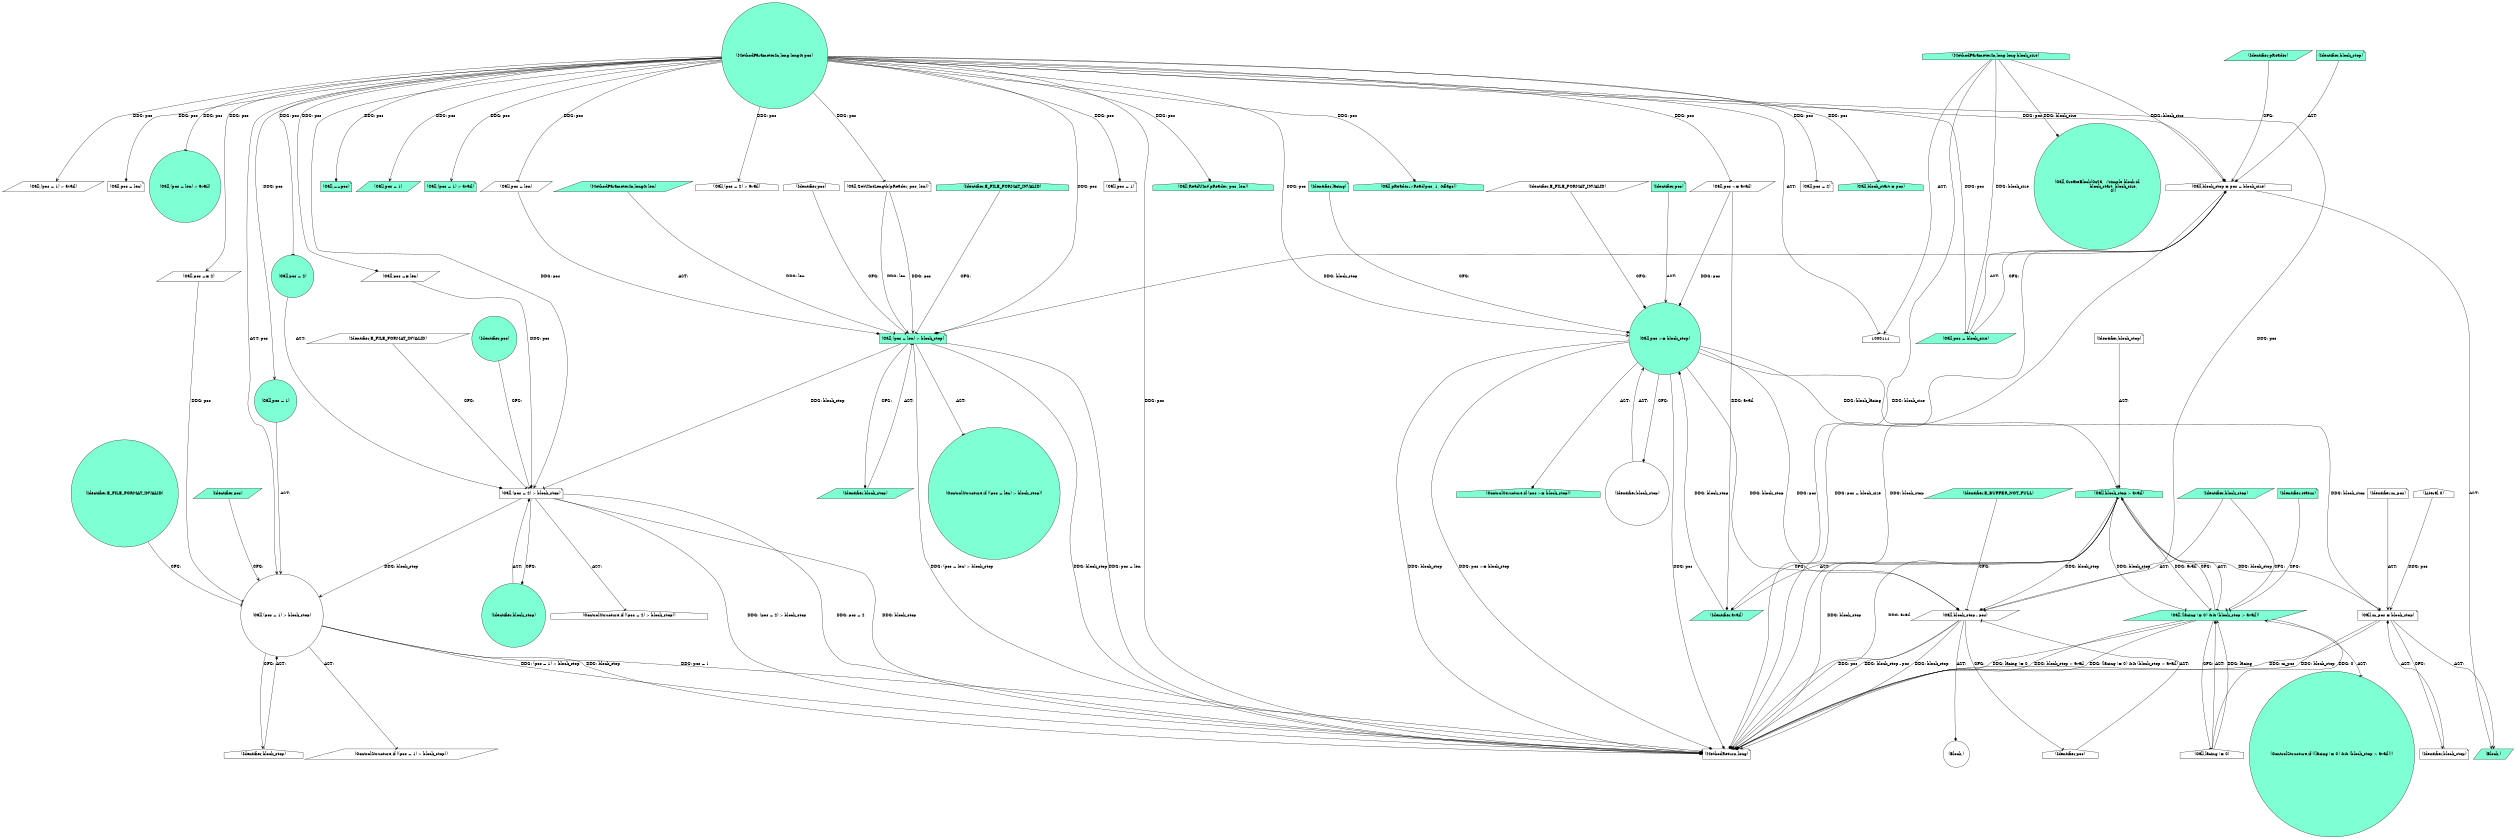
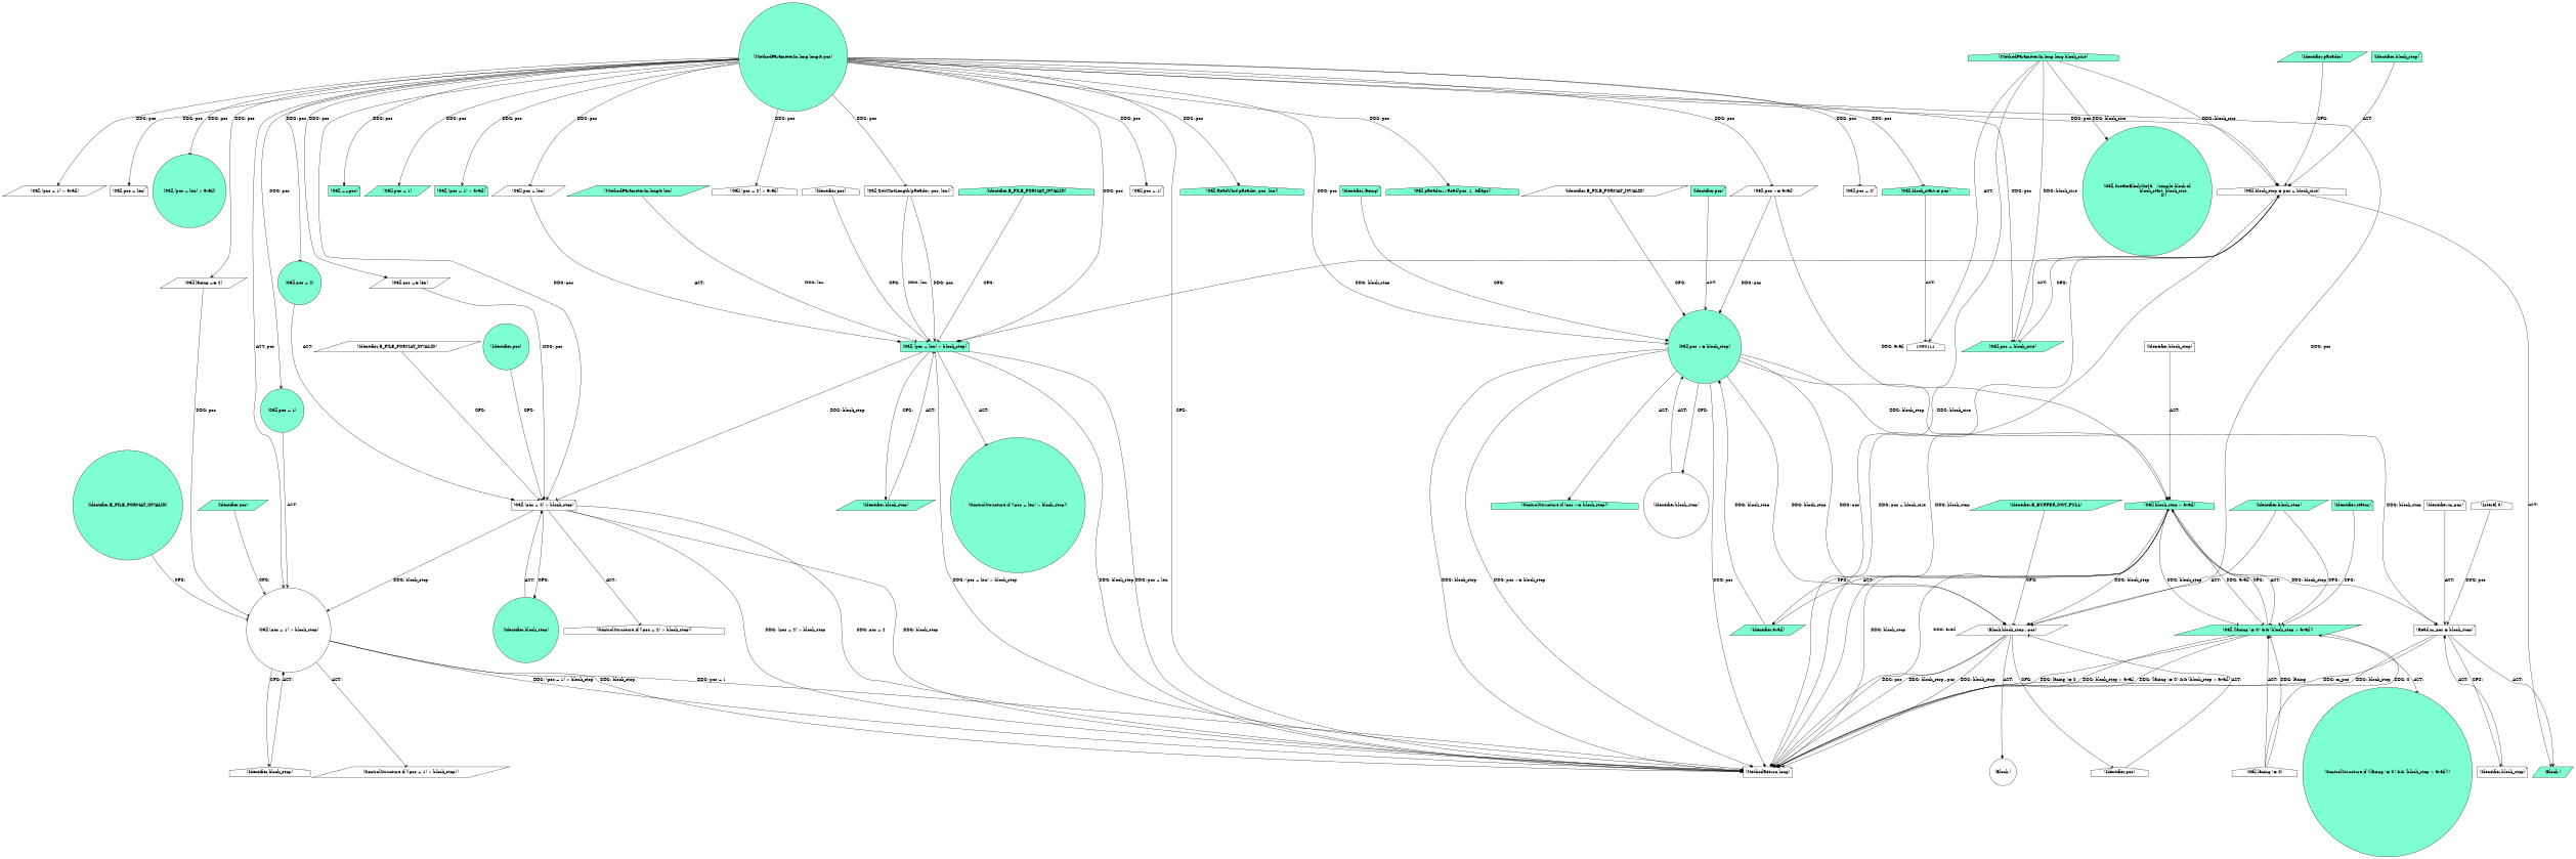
  digraph {
    node [fillcolor=aquamarine shape=parallelogram style=filled]
    edge [arrowhead=diamond]
    n1 [fillcolor=white label="(Call,block_stop = pos + block_size)" shape=house]
    n2 [label="(Call,(pos + len) > block_stop)" shape=note]
    n3 [label="(Call,pos + block_size)"]
    n4 [label="(Block,)"]
    n5 [fillcolor=white label="(MethodReturn,long)" shape=note]
    n6 [fillcolor=white label="(Call,(pos + 2) > block_stop)" shape=note]
    n7 [label="(ControlStructure,if ((pos + len) > block_stop))" shape=circle]
    n8 [label="(Identifier,block_stop)"]
    n9 [label="(MethodParameterIn,long long& pos)" shape=circle]
    n10 [fillcolor=white label="(Call,(pos + 1) > block_stop)" shape=circle]
    n11 [label="(Call,pos >= block_stop)" shape=circle]
-   n12 [fillcolor=white label="(Call,block_stop - pos)"]
+   n12 [fillcolor=white label="(Block,block_stop - pos)"]
    n13 [label="(Call,pos + 1)"]
    n14 [label="(Call,(pos + 1) > avail)" shape=note]
    n15 [fillcolor=white label="(Call,(pos + 2) > avail)" shape=house]
    n16 [fillcolor=white label="(Call,pos + len)"]
    n17 [fillcolor=white label="(Call,GetUIntLength(pReader, pos, len))" shape=note]
-   n18 [fillcolor=white label="(Call,pos += 2)"]
+   n18 [fillcolor=white label="(Call,lacing += 2)"]
    n19 [fillcolor=white label="(Call,pos + 1)" shape=note]
    n20 [label="(Call,++pos)" shape=note]
    n21 [label="(Call,ReadUInt(pReader, pos, len))" shape=house]
    n22 [fillcolor=white label="(Call,pos += len)"]
    n23 [label="(Call,pReader->Read(pos, 1, &flags))" shape=house]
    n24 [label="(Call,pos + 2)" shape=circle]
    n25 [label="(Call,block_start = pos)" shape=house]
    n26 [label="(Call,pos + 1)" shape=circle]
    n27 [fillcolor=white label="(Call,pos + 2)" shape=note]
    n28 [fillcolor=white label="(Call,pos <= avail)"]
    n29 [fillcolor=white label="(Call,(pos + 1) > avail)"]
    n30 [fillcolor=white label="(Call,pos + len)" shape=note]
    n31 [label="(Call,(pos + len) > avail)" shape=circle]
    1000111 [fillcolor=white shape=house]
    n33 [label="(Identifier,block_stop)" shape=circle]
    n34 [fillcolor=white label="(ControlStructure,if ((pos + 2) > block_stop))" shape=house]
    n35 [fillcolor=white label="(ControlStructure,if ((pos + 1) > block_stop))"]
    n36 [fillcolor=white label="(Identifier,block_stop)" shape=house]
    n37 [label="(Call,block_stop > avail)" shape=house]
-   n38 [fillcolor=white label="(Call,m_pos = block_stop)" shape=note]
+   n38 [fillcolor=white label="(Read,m_pos = block_stop)" shape=note]
    n39 [label="(ControlStructure,if (pos >= block_stop))" shape=house]
    n40 [fillcolor=white label="(Identifier,block_stop)" shape=circle]
    n41 [fillcolor=white label="(Identifier,pos)" shape=house]
    n42 [fillcolor=white label="(Block,)" shape=circle]
    n43 [label="(MethodParameterIn,long long block_size)" shape=house]
    n44 [label="(Call,CreateBlock(0x23,  //simple block id\n                         block_start, block_size,\n                         0))" shape=circle]
    n45 [label="(Call,(lacing != 0) && (block_stop > avail))"]
    n46 [label="(Identifier,avail)"]
    n47 [fillcolor=white label="(Identifier,block_stop)" shape=note]
    n48 [label="(ControlStructure,if ((lacing != 0) && (block_stop > avail)))" shape=circle]
    n49 [fillcolor=white label="(Call,lacing != 0)" shape=house]
    n50 [fillcolor=white label="(Identifier,E_FILE_FORMAT_INVALID)"]
    n51 [label="(Identifier,pReader)"]
    n52 [fillcolor=white label="(Identifier,block_stop)" shape=note]
    n53 [label="(MethodParameterIn,long& len)"]
    n54 [label="(Identifier,status)" shape=note]
    n55 [fillcolor=white label="(Identifier,m_pos)" shape=note]
    n56 [fillcolor=white label="(Identifier,pos)" shape=house]
    n57 [label="(Identifier,pos)" shape=note]
    n58 [label="(Identifier,lacing)" shape=note]
    n59 [label="(Identifier,E_BUFFER_NOT_FULL)"]
    n60 [label="(Identifier,block_stop)"]
    n61 [label="(Identifier,pos)"]
    n62 [label="(Identifier,E_FILE_FORMAT_INVALID)" shape=house]
    n63 [fillcolor=white label="(Identifier,E_FILE_FORMAT_INVALID)"]
    n64 [fillcolor=white label="(Literal,0)" shape=house]
    n65 [label="(Identifier,block_stop)" shape=note]
    n66 [label="(Identifier,E_FILE_FORMAT_INVALID)" shape=circle]
    n67 [label="(Identifier,pos)" shape=circle]
    n1 -> n2 [label="DDG: block_stop"]
    n1 -> n3 [arrowhead=tee label="CFG: "]
    n1 -> n4 [arrowhead=vee label="AST: "]
    n1 -> n5 [label="DDG: pos + block_size"]
    n1 -> n5 [arrowhead=tee label="DDG: block_stop"]
    n2 -> n5 [label="DDG: pos + len"]
    n2 -> n5 [arrowhead=vee label="DDG: (pos + len) > block_stop"]
    n2 -> n5 [label="DDG: block_stop"]
    n2 -> n6 [arrowhead=tee label="DDG: block_stop"]
    n2 -> n7 [arrowhead=tee label="AST: "]
    n2 -> n8 [label="CFG: "]
    n3 -> n1 [label="AST: "]
    n6 -> n5 [arrowhead=vee label="DDG: pos + 2"]
    n6 -> n5 [label="DDG: block_stop"]
    n6 -> n5 [label="DDG: (pos + 2) > block_stop"]
    n6 -> n10 [arrowhead=vee label="DDG: block_stop"]
    n6 -> n33 [label="CFG: "]
    n6 -> n34 [arrowhead=tee label="AST: "]
    n8 -> n2 [arrowhead=tee label="AST: "]
    n9 -> n1 [label="DDG: pos"]
    n9 -> n2 [label="DDG: pos"]
    n9 -> n3 [arrowhead=tee label="DDG: pos"]
-   n9 -> n5 [arrowhead=tee label="DDG: pos"]
+   n9 -> n5 [arrowhead=tee label="CFG: "]
    n9 -> n6 [arrowhead=vee label="DDG: pos"]
    n9 -> n10 [arrowhead=vee label="AST: pos"]
    n9 -> n11 [arrowhead=vee label="DDG: pos"]
    n9 -> n12 [arrowhead=tee label="DDG: pos"]
    n9 -> n13 [arrowhead=vee label="DDG: pos"]
    n9 -> n14 [arrowhead=vee label="DDG: pos"]
    n9 -> n15 [arrowhead=vee label="DDG: pos"]
    n9 -> n16 [arrowhead=tee label="DDG: pos"]
    n9 -> n17 [arrowhead=tee label="DDG: pos"]
    n9 -> n18 [arrowhead=vee label="DDG: pos"]
    n9 -> n19 [label="DDG: pos"]
    n9 -> n20 [label="DDG: pos"]
    n9 -> n21 [label="DDG: pos"]
    n9 -> n22 [label="DDG: pos"]
    n9 -> n23 [label="DDG: pos"]
    n9 -> n24 [arrowhead=tee label="DDG: pos"]
    n9 -> n25 [arrowhead=tee label="DDG: pos"]
    n9 -> n26 [arrowhead=vee label="DDG: pos"]
    n9 -> n27 [arrowhead=tee label="DDG: pos"]
    n9 -> n28 [arrowhead=tee label="DDG: pos"]
    n9 -> n29 [arrowhead=vee label="DDG: pos"]
    n9 -> n30 [label="DDG: pos"]
    n9 -> n31 [arrowhead=tee label="DDG: pos"]
-   n9 -> 1000111 [arrowhead=tee label="AST: "]
+   n25 -> 1000111 [arrowhead=tee label="AST: "]
    n10 -> n5 [arrowhead=tee label="DDG: pos + 1"]
    n10 -> n5 [arrowhead=vee label="DDG: (pos + 1) > block_stop"]
    n10 -> n5 [arrowhead=vee label="DDG: block_stop"]
    n10 -> n35 [arrowhead=tee label="AST: "]
    n10 -> n36 [arrowhead=vee label="CFG: "]
    n11 -> n5 [label="DDG: pos"]
    n11 -> n5 [label="DDG: block_stop"]
    n11 -> n5 [label="DDG: pos >= block_stop"]
    n11 -> n12 [label="DDG: block_stop"]
    n11 -> n12 [arrowhead=vee label="DDG: pos"]
-   n11 -> n37 [arrowhead=vee label="DDG: block_lacing"]
+   n11 -> n37 [arrowhead=vee label="DDG: block_stop"]
    n11 -> n38 [arrowhead=tee label="DDG: block_stop"]
    n11 -> n39 [label="AST: "]
    n11 -> n40 [label="CFG: "]
    n12 -> n5 [arrowhead=tee label="DDG: pos"]
    n12 -> n5 [arrowhead=tee label="DDG: block_stop - pos"]
    n12 -> n5 [arrowhead=vee label="DDG: block_stop"]
    n12 -> n41 [arrowhead=tee label="CFG: "]
    n12 -> n42 [label="AST: "]
    n16 -> n2 [label="AST: "]
    n17 -> n2 [arrowhead=vee label="DDG: pos"]
    n17 -> n2 [arrowhead=vee label="DDG: len"]
    n18 -> n10 [arrowhead=tee label="DDG: pos"]
    n22 -> n6 [label="DDG: pos"]
    n24 -> n6 [label="AST: "]
    n26 -> n10 [arrowhead=vee label="AST: "]
    n28 -> n11 [label="DDG: pos"]
-   n28 -> n46 [label="DDG: avail"]
+   n28 -> n37 [label="DDG: avail"]
    n33 -> n6 [label="AST: "]
    n36 -> n10 [label="AST: "]
    n37 -> n5 [label="DDG: avail"]
    n37 -> n5 [arrowhead=vee label="DDG: block_stop"]
    n37 -> n12 [label="DDG: block_stop"]
    n37 -> n38 [arrowhead=vee label="DDG: block_stop"]
    n37 -> n45 [arrowhead=tee label="AST: "]
    n37 -> n45 [arrowhead=tee label="DDG: block_stop"]
    n37 -> n45 [arrowhead=tee label="DDG: avail"]
    n37 -> n46 [label="CFG: "]
    n38 -> n4 [arrowhead=vee label="AST: "]
    n38 -> n5 [arrowhead=vee label="DDG: block_stop"]
    n38 -> n5 [arrowhead=tee label="DDG: m_pos"]
    n38 -> n47 [arrowhead=vee label="CFG: "]
    n40 -> n11 [arrowhead=vee label="AST: "]
    n41 -> n12 [arrowhead=tee label="AST: "]
    n43 -> n1 [label="DDG: block_size"]
    n43 -> n3 [arrowhead=tee label="DDG: block_size"]
    n43 -> n5 [label="DDG: block_size"]
    n43 -> 1000111 [arrowhead=vee label="AST: "]
    n43 -> n44 [label="DDG: block_size"]
    n45 -> n5 [label="DDG: lacing != 0"]
    n45 -> n5 [arrowhead=tee label="DDG: block_stop > avail"]
    n45 -> n5 [arrowhead=tee label="DDG: (lacing != 0) && (block_stop > avail)"]
    n45 -> n37 [label="CFG: "]
    n45 -> n48 [arrowhead=tee label="AST: "]
-   n45 -> n49 [arrowhead=tee label="CFG: "]
    n46 -> n11 [label="DDG: block_stop"]
    n46 -> n37 [arrowhead=tee label="AST: "]
    n47 -> n38 [label="AST: "]
    n49 -> n45 [label="AST: "]
    n49 -> n45 [arrowhead=vee label="DDG: lacing"]
    n49 -> n45 [arrowhead=vee label="DDG: 0"]
    n50 -> n11 [label="CFG: "]
    n51 -> n1 [arrowhead=vee label="CFG: "]
    n52 -> n37 [label="AST: "]
    n53 -> n2 [arrowhead=tee label="DDG: len"]
    n54 -> n45 [arrowhead=tee label="CFG: "]
    n55 -> n38 [arrowhead=vee label="AST: "]
    n56 -> n2 [arrowhead=tee label="CFG: "]
    n57 -> n11 [arrowhead=vee label="AST: "]
    n58 -> n11 [label="CFG: "]
    n59 -> n12 [arrowhead=tee label="CFG: "]
    n60 -> n12 [arrowhead=vee label="AST: "]
    n60 -> n45 [arrowhead=tee label="CFG: "]
    n61 -> n10 [arrowhead=vee label="CFG: "]
    n62 -> n2 [arrowhead=tee label="CFG: "]
    n63 -> n6 [arrowhead=tee label="CFG: "]
    n64 -> n38 [arrowhead=vee label="DDG: pos"]
    n65 -> n1 [label="AST: "]
    n66 -> n10 [arrowhead=tee label="CFG: "]
    n67 -> n6 [arrowhead=tee label="CFG: "]
  }
